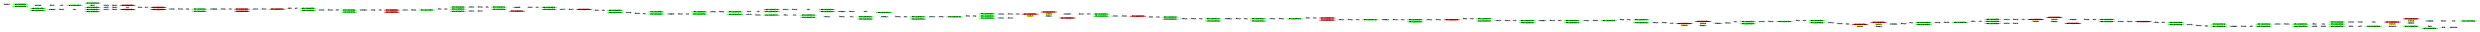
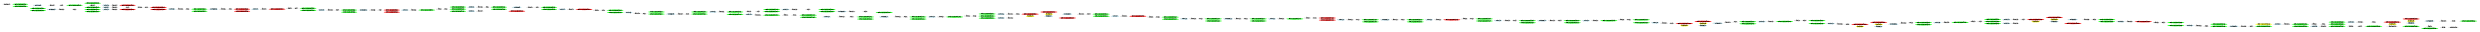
  strict digraph {
    rankdir=LR
    node [style=filled type=symmetric_quantize]
    n1 [label="nncf_model_input_#0" type=nncf_model_input]
    n2 [color=green label="AFQ_[B:8 M:S SGN:S PC:N NR:N]_#1_G0"]
    n3 [color=lightblue label="conv2d_k7x7_PAD_#3" type=conv2d]
    n4 [label="batch_norm_#4" type=batch_norm]
    n5 [color=green label="WFQ_[B:8 M:S SGN:S PC:Y NR:N]_#2_G0"]
    n6 [label="relu__#5" type=relu_]
    n7 [color=green label="AFQ_[B:8 M:S SGN:U PC:N NR:N]_#6_G39"]
    n8 [label="max_pool2d_#7" type=max_pool2d]
    n9 [color=lightblue label="conv2d_k1x1_#9" type=conv2d]
    n10 [color=lightblue label="conv2d_k1x1_#23" type=conv2d]
    n11 [label="batch_norm_#10" type=batch_norm]
    n12 [label="batch_norm_#24" type=batch_norm]
    n13 [color=green label="WFQ_[B:8 M:S SGN:S PC:Y NR:N]_#8_G39"]
    n14 [label="relu__#11" type=relu_]
    n15 [color=green label="AFQ_[B:8 M:S SGN:U PC:N NR:N]_#12_G1"]
    n16 [color=lightblue label="conv2d_k3x3_PAD_#14" type=conv2d]
    n17 [label="batch_norm_#15" type=batch_norm]
    n18 [color=green label="WFQ_[B:8 M:S SGN:S PC:Y NR:N]_#13_G1"]
    n19 [label="relu__#16" type=relu_]
    n20 [color=green label="AFQ_[B:8 M:S SGN:U PC:N NR:N]_#17_G2"]
    n21 [color=lightblue label="conv2d_k1x1_#19" type=conv2d]
    n22 [label="batch_norm_#20" type=batch_norm]
    n23 [color=green label="WFQ_[B:8 M:S SGN:S PC:Y NR:N]_#18_G2"]
    n24 [color=red label="AFQ_[B:4 M:S SGN:S PC:N NR:N]_#21_G3"]
    n25 [label="__iadd___#26" type=__iadd__]
    n26 [label="relu__#27" type=relu_]
    n27 [color=green label="WFQ_[B:8 M:S SGN:S PC:Y NR:N]_#22_G39"]
    n28 [color=red label="AFQ_[B:4 M:S SGN:S PC:N NR:N]_#25_G3"]
    n29 [color=red label="AFQ_[B:4 M:S SGN:S PC:N NR:N]_#28_G40"]
    n30 [color=lightblue label="conv2d_k1x1_#30" type=conv2d]
    n31 [label="__iadd___#43" type=__iadd__]
    n32 [label="batch_norm_#31" type=batch_norm]
    n33 [label="relu__#44" type=relu_]
    n34 [color=red label="WFQ_[B:4 M:S SGN:S PC:Y NR:N]_#29_G40"]
    n35 [label="relu__#32" type=relu_]
    n36 [color=green label="AFQ_[B:8 M:S SGN:U PC:N NR:N]_#33_G4"]
    n37 [color=lightblue label="conv2d_k3x3_PAD_#35" type=conv2d]
    n38 [label="batch_norm_#36" type=batch_norm]
    n39 [color=green label="WFQ_[B:8 M:S SGN:S PC:Y NR:N]_#34_G4"]
    n40 [label="relu__#37" type=relu_]
    n41 [color=red label="AFQ_[B:4 M:S SGN:U PC:N NR:N]_#38_G5"]
    n42 [color=lightblue label="conv2d_k1x1_#40" type=conv2d]
    n43 [label="batch_norm_#41" type=batch_norm]
    n44 [color=red label="WFQ_[B:4 M:S SGN:S PC:Y NR:N]_#39_G5"]
    n45 [color=red label="AFQ_[B:4 M:S SGN:S PC:N NR:N]_#42_G40"]
    n46 [color=green label="AFQ_[B:8 M:S SGN:S PC:N NR:N]_#45_G41"]
    n47 [color=lightblue label="conv2d_k1x1_#47" type=conv2d]
    n48 [label="__iadd___#60" type=__iadd__]
    n49 [label="batch_norm_#48" type=batch_norm]
    n50 [label="relu__#61" type=relu_]
    n51 [color=green label="WFQ_[B:8 M:S SGN:S PC:Y NR:N]_#46_G41"]
    n52 [label="relu__#49" type=relu_]
    n53 [color=green label="AFQ_[B:8 M:S SGN:U PC:N NR:N]_#50_G6"]
    n54 [color=lightblue label="conv2d_k3x3_PAD_#52" type=conv2d]
    n55 [label="batch_norm_#53" type=batch_norm]
    n56 [color=green label="WFQ_[B:8 M:S SGN:S PC:Y NR:N]_#51_G6"]
    n57 [label="relu__#54" type=relu_]
    n58 [color=red label="AFQ_[B:4 M:S SGN:U PC:N NR:N]_#55_G7"]
    n59 [color=lightblue label="conv2d_k1x1_#57" type=conv2d]
    n60 [label="batch_norm_#58" type=batch_norm]
    n61 [color=red label="WFQ_[B:4 M:S SGN:S PC:Y NR:N]_#56_G7"]
    n62 [color=green label="AFQ_[B:8 M:S SGN:S PC:N NR:N]_#59_G41"]
    n63 [color=green label="AFQ_[B:8 M:S SGN:U PC:N NR:N]_#62_G42"]
    n64 [color=lightblue label="conv2d_k1x1_#64" type=conv2d]
    n65 [color=lightblue label="conv2d_k1x1_#78" type=conv2d]
    n66 [label="batch_norm_#65" type=batch_norm]
    n67 [label="batch_norm_#79" type=batch_norm]
    n68 [color=green label="WFQ_[B:8 M:S SGN:S PC:Y NR:N]_#63_G42"]
    n69 [label="relu__#66" type=relu_]
    n70 [color=green label="AFQ_[B:8 M:S SGN:U PC:N NR:N]_#67_G8"]
    n71 [color=lightblue label="conv2d_k3x3_PAD_#69" type=conv2d]
    n72 [label="batch_norm_#70" type=batch_norm]
    n73 [color=green label="WFQ_[B:8 M:S SGN:S PC:Y NR:N]_#68_G8"]
    n74 [label="relu__#71" type=relu_]
    n75 [color=green label="AFQ_[B:8 M:S SGN:U PC:N NR:N]_#72_G9"]
    n76 [color=lightblue label="conv2d_k1x1_#74" type=conv2d]
    n77 [label="batch_norm_#75" type=batch_norm]
    n78 [color=green label="WFQ_[B:8 M:S SGN:S PC:Y NR:N]_#73_G9"]
    n79 [color=red label="AFQ_[B:4 M:S SGN:S PC:N NR:N]_#76_G10"]
    n80 [label="__iadd___#81" type=__iadd__]
    n81 [label="relu__#82" type=relu_]
    n82 [color=green label="WFQ_[B:8 M:S SGN:S PC:Y NR:N]_#77_G42"]
    n83 [color=red label="AFQ_[B:4 M:S SGN:S PC:N NR:N]_#80_G10"]
    n84 [color=green label="AFQ_[B:8 M:S SGN:S PC:N NR:N]_#83_G43"]
    n85 [color=lightblue label="conv2d_k1x1_#85" type=conv2d]
    n86 [label="__iadd___#98" type=__iadd__]
    n87 [label="batch_norm_#86" type=batch_norm]
    n88 [label="relu__#99" type=relu_]
    n89 [color=green label="WFQ_[B:8 M:S SGN:S PC:Y NR:N]_#84_G43"]
    n90 [label="relu__#87" type=relu_]
    n91 [color=green label="AFQ_[B:8 M:S SGN:U PC:N NR:N]_#88_G11"]
    n92 [color=lightblue label="conv2d_k3x3_PAD_#90" type=conv2d]
    n93 [label="batch_norm_#91" type=batch_norm]
    n94 [color=green label="WFQ_[B:8 M:S SGN:S PC:Y NR:N]_#89_G11"]
    n95 [label="relu__#92" type=relu_]
    n96 [color=green label="AFQ_[B:8 M:S SGN:U PC:N NR:N]_#93_G12"]
    n97 [color=lightblue label="conv2d_k1x1_#95" type=conv2d]
    n98 [label="batch_norm_#96" type=batch_norm]
    n99 [color=green label="WFQ_[B:8 M:S SGN:S PC:Y NR:N]_#94_G12"]
    n100 [color=green label="AFQ_[B:8 M:S SGN:S PC:N NR:N]_#97_G43"]
    n101 [color=green label="AFQ_[B:8 M:S SGN:S PC:N NR:N]_#100_G44"]
    n102 [color=lightblue label="conv2d_k1x1_#102" type=conv2d]
    n103 [label="__iadd___#115" type=__iadd__]
    n104 [label="batch_norm_#103" type=batch_norm]
    n105 [label="relu__#116" type=relu_]
    n106 [color=green label="WFQ_[B:8 M:S SGN:S PC:Y NR:N]_#101_G44"]
    n107 [label="relu__#104" type=relu_]
    n108 [color=green label="AFQ_[B:8 M:S SGN:U PC:N NR:N]_#105_G13"]
    n109 [color=lightblue label="conv2d_k3x3_PAD_#107" type=conv2d]
    n110 [label="batch_norm_#108" type=batch_norm]
    n111 [color=green label="WFQ_[B:8 M:S SGN:S PC:Y NR:N]_#106_G13"]
    n112 [label="relu__#109" type=relu_]
    n113 [color=green label="AFQ_[B:8 M:S SGN:U PC:N NR:N]_#110_G14"]
    n114 [color=lightblue label="conv2d_k1x1_#112" type=conv2d]
    n115 [label="batch_norm_#113" type=batch_norm]
    n116 [color=green label="WFQ_[B:8 M:S SGN:S PC:Y NR:N]_#111_G14"]
    n117 [color=green label="AFQ_[B:8 M:S SGN:S PC:N NR:N]_#114_G44"]
    n118 [color=green label="AFQ_[B:8 M:S SGN:S PC:N NR:N]_#117_G45"]
    n119 [color=lightblue label="conv2d_k1x1_#119" type=conv2d]
    n120 [label="__iadd___#132" type=__iadd__]
    n121 [label="batch_norm_#120" type=batch_norm]
    n122 [label="relu__#133" type=relu_]
    n123 [color=green label="WFQ_[B:8 M:S SGN:S PC:Y NR:N]_#118_G45"]
    n124 [label="relu__#121" type=relu_]
    n125 [color=green label="AFQ_[B:8 M:S SGN:U PC:N NR:N]_#122_G15"]
    n126 [color=lightblue label="conv2d_k3x3_PAD_#124" type=conv2d]
    n127 [label="batch_norm_#125" type=batch_norm]
    n128 [color=green label="WFQ_[B:8 M:S SGN:S PC:Y NR:N]_#123_G15"]
    n129 [label="relu__#126" type=relu_]
    n130 [color=green label="AFQ_[B:8 M:S SGN:U PC:N NR:N]_#127_G16"]
    n131 [color=lightblue label="conv2d_k1x1_#129" type=conv2d]
    n132 [label="batch_norm_#130" type=batch_norm]
    n133 [color=green label="WFQ_[B:8 M:S SGN:S PC:Y NR:N]_#128_G16"]
    n134 [color=green label="AFQ_[B:8 M:S SGN:S PC:N NR:N]_#131_G45"]
    n135 [color=green label="AFQ_[B:8 M:S SGN:U PC:N NR:N]_#134_G46"]
    n136 [color=lightblue label="conv2d_k1x1_#136" type=conv2d]
    n137 [color=lightblue label="conv2d_k1x1_#151" type=conv2d]
    n138 [label="batch_norm_#137" type=batch_norm]
    n139 [label="batch_norm_#152" type=batch_norm]
    n140 [color=green label="WFQ_[B:8 M:S SGN:S PC:Y NR:N]_#135_G46"]
    n141 [label="relu__#138" type=relu_]
    n142 [color=red label="AFQ_[B:4 M:S SGN:U PC:N NR:N]_#139_G17"]
    n143 [color=lightblue label="pad_k3x3_PAD_#141" type=pad]
    n144 [color=lightblue label="conv2d_k3x3_PAD_#142" type=conv2d]
    n145 [color=red label="WFQ_[B:4 M:S SGN:S PC:Y NR:N]_#140_G17"]
    n146 [label="batch_norm_#143" type=batch_norm]
    n147 [color=yellow label=adjust_padding_value type=""]
    n148 [label="relu__#144" type=relu_]
    n149 [color=yellow label=adjust_padding_value type=""]
    n150 [color=green label="AFQ_[B:8 M:S SGN:U PC:N NR:N]_#145_G18"]
    n151 [color=lightblue label="conv2d_k1x1_#147" type=conv2d]
    n152 [label="batch_norm_#148" type=batch_norm]
    n153 [color=green label="WFQ_[B:8 M:S SGN:S PC:Y NR:N]_#146_G18"]
    n154 [color=red label="AFQ_[B:4 M:S SGN:S PC:N NR:N]_#149_G19"]
    n155 [label="__iadd___#154" type=__iadd__]
    n156 [label="relu__#155" type=relu_]
    n157 [color=green label="WFQ_[B:8 M:S SGN:S PC:Y NR:N]_#150_G46"]
    n158 [color=red label="AFQ_[B:4 M:S SGN:S PC:N NR:N]_#153_G19"]
    n159 [color=green label="AFQ_[B:8 M:S SGN:S PC:N NR:N]_#156_G47"]
    n160 [color=lightblue label="conv2d_k1x1_#158" type=conv2d]
    n161 [label="__iadd___#171" type=__iadd__]
    n162 [label="batch_norm_#159" type=batch_norm]
    n163 [label="relu__#172" type=relu_]
    n164 [color=green label="WFQ_[B:8 M:S SGN:S PC:Y NR:N]_#157_G47"]
    n165 [label="relu__#160" type=relu_]
    n166 [color=green label="AFQ_[B:8 M:S SGN:U PC:N NR:N]_#161_G20"]
    n167 [color=lightblue label="conv2d_k3x3_PAD_#163" type=conv2d]
    n168 [label="batch_norm_#164" type=batch_norm]
    n169 [color=green label="WFQ_[B:8 M:S SGN:S PC:Y NR:N]_#162_G20"]
    n170 [label="relu__#165" type=relu_]
    n171 [color=green label="AFQ_[B:8 M:S SGN:U PC:N NR:N]_#166_G21"]
    n172 [color=lightblue label="conv2d_k1x1_#168" type=conv2d]
    n173 [label="batch_norm_#169" type=batch_norm]
    n174 [color=green label="WFQ_[B:8 M:S SGN:S PC:Y NR:N]_#167_G21"]
    n175 [color=green label="AFQ_[B:8 M:S SGN:S PC:N NR:N]_#170_G47"]
    n176 [color=red label="AFQ_[B:4 M:S SGN:S PC:N NR:N]_#173_G48"]
    n177 [color=lightblue label="conv2d_k1x1_#175" type=conv2d]
    n178 [label="__iadd___#188" type=__iadd__]
    n179 [label="batch_norm_#176" type=batch_norm]
    n180 [label="relu__#189" type=relu_]
    n181 [color=red label="WFQ_[B:4 M:S SGN:S PC:Y NR:N]_#174_G48"]
    n182 [label="relu__#177" type=relu_]
    n183 [color=green label="AFQ_[B:8 M:S SGN:U PC:N NR:N]_#178_G22"]
    n184 [color=lightblue label="conv2d_k3x3_PAD_#180" type=conv2d]
    n185 [label="batch_norm_#181" type=batch_norm]
+   n186 [color=green label="WFQ_[B:8 M:S SGN:S PC:Y NR:N]_#179_G22"]
    n187 [label="relu__#182" type=relu_]
    n188 [color=green label="AFQ_[B:8 M:S SGN:U PC:N NR:N]_#183_G23"]
    n189 [color=lightblue label="conv2d_k1x1_#185" type=conv2d]
    n190 [label="batch_norm_#186" type=batch_norm]
    n191 [color=green label="WFQ_[B:8 M:S SGN:S PC:Y NR:N]_#184_G23"]
    n192 [color=red label="AFQ_[B:4 M:S SGN:S PC:N NR:N]_#187_G48"]
    n193 [color=green label="AFQ_[B:8 M:S SGN:S PC:N NR:N]_#190_G49"]
    n194 [color=lightblue label="conv2d_k1x1_#192" type=conv2d]
    n195 [label="__iadd___#205" type=__iadd__]
    n196 [label="batch_norm_#193" type=batch_norm]
    n197 [label="relu__#206" type=relu_]
    n198 [color=green label="WFQ_[B:8 M:S SGN:S PC:Y NR:N]_#191_G49"]
    n199 [label="relu__#194" type=relu_]
    n200 [color=green label="AFQ_[B:8 M:S SGN:U PC:N NR:N]_#195_G24"]
    n201 [color=lightblue label="conv2d_k3x3_PAD_#197" type=conv2d]
    n202 [label="batch_norm_#198" type=batch_norm]
    n203 [color=green label="WFQ_[B:8 M:S SGN:S PC:Y NR:N]_#196_G24"]
    n204 [label="relu__#199" type=relu_]
    n205 [color=green label="AFQ_[B:8 M:S SGN:U PC:N NR:N]_#200_G25"]
    n206 [color=lightblue label="conv2d_k1x1_#202" type=conv2d]
    n207 [label="batch_norm_#203" type=batch_norm]
    n208 [color=green label="WFQ_[B:8 M:S SGN:S PC:Y NR:N]_#201_G25"]
    n209 [color=green label="AFQ_[B:8 M:S SGN:S PC:N NR:N]_#204_G49"]
    n210 [color=green label="AFQ_[B:8 M:S SGN:S PC:N NR:N]_#207_G50"]
    n211 [color=lightblue label="conv2d_k1x1_#209" type=conv2d]
    n212 [label="__iadd___#223" type=__iadd__]
    n213 [label="batch_norm_#210" type=batch_norm]
    n214 [label="relu__#224" type=relu_]
    n215 [color=green label="WFQ_[B:8 M:S SGN:S PC:Y NR:N]_#208_G50"]
    n216 [label="relu__#211" type=relu_]
    n217 [color=red label="AFQ_[B:4 M:S SGN:U PC:N NR:N]_#212_G26"]
    n218 [color=lightblue label="pad_k3x3_PAD_#214" type=pad]
    n219 [color=lightblue label="conv2d_k3x3_PAD_#215" type=conv2d]
    n220 [color=red label="WFQ_[B:4 M:S SGN:S PC:Y NR:N]_#213_G26"]
    n221 [label="batch_norm_#216" type=batch_norm]
    n222 [color=yellow label=adjust_padding_value type=""]
    n223 [label="relu__#217" type=relu_]
    n224 [color=yellow label=adjust_padding_value type=""]
    n225 [color=green label="AFQ_[B:8 M:S SGN:U PC:N NR:N]_#218_G27"]
    n226 [color=lightblue label="conv2d_k1x1_#220" type=conv2d]
    n227 [label="batch_norm_#221" type=batch_norm]
    n228 [color=green label="WFQ_[B:8 M:S SGN:S PC:Y NR:N]_#219_G27"]
    n229 [color=green label="AFQ_[B:8 M:S SGN:S PC:N NR:N]_#222_G50"]
    n230 [color=green label="AFQ_[B:8 M:S SGN:S PC:N NR:N]_#225_G51"]
    n231 [color=lightblue label="conv2d_k1x1_#227" type=conv2d]
    n232 [label="__iadd___#241" type=__iadd__]
    n233 [label="batch_norm_#228" type=batch_norm]
    n234 [label="relu__#242" type=relu_]
    n235 [color=green label="WFQ_[B:8 M:S SGN:S PC:Y NR:N]_#226_G51"]
    n236 [label="relu__#229" type=relu_]
    n237 [color=red label="AFQ_[B:4 M:S SGN:U PC:N NR:N]_#230_G28"]
    n238 [color=lightblue label="pad_k3x3_PAD_#232" type=pad]
    n239 [color=lightblue label="conv2d_k3x3_PAD_#233" type=conv2d]
    n240 [color=red label="WFQ_[B:4 M:S SGN:S PC:Y NR:N]_#231_G28"]
    n241 [label="batch_norm_#234" type=batch_norm]
    n242 [color=yellow label=adjust_padding_value type=""]
    n243 [label="relu__#235" type=relu_]
    n244 [color=yellow label=adjust_padding_value type=""]
    n245 [color=green label="AFQ_[B:8 M:S SGN:U PC:N NR:N]_#236_G29"]
    n246 [color=lightblue label="conv2d_k1x1_#238" type=conv2d]
    n247 [label="batch_norm_#239" type=batch_norm]
    n248 [color=green label="WFQ_[B:8 M:S SGN:S PC:Y NR:N]_#237_G29"]
    n249 [color=green label="AFQ_[B:8 M:S SGN:S PC:N NR:N]_#240_G51"]
    n250 [color=green label="AFQ_[B:8 M:S SGN:U PC:N NR:N]_#243_G52"]
    n251 [color=lightblue label="conv2d_k1x1_#245" type=conv2d]
    n252 [color=lightblue label="conv2d_k1x1_#260" type=conv2d]
    n253 [label="batch_norm_#246" type=batch_norm]
    n254 [label="batch_norm_#261" type=batch_norm]
    n255 [color=green label="WFQ_[B:8 M:S SGN:S PC:Y NR:N]_#244_G52"]
    n256 [label="relu__#247" type=relu_]
    n257 [color=red label="AFQ_[B:4 M:S SGN:U PC:N NR:N]_#248_G30"]
    n258 [color=lightblue label="pad_k3x3_PAD_#250" type=pad]
    n259 [color=lightblue label="conv2d_k3x3_PAD_#251" type=conv2d]
    n260 [color=red label="WFQ_[B:4 M:S SGN:S PC:Y NR:N]_#249_G30"]
    n261 [label="batch_norm_#252" type=batch_norm]
    n262 [color=yellow label=adjust_padding_value type=""]
    n263 [label="relu__#253" type=relu_]
    n264 [color=yellow label=adjust_padding_value type=""]
    n265 [color=green label="AFQ_[B:8 M:S SGN:U PC:N NR:N]_#254_G31"]
    n266 [color=lightblue label="conv2d_k1x1_#256" type=conv2d]
    n267 [label="batch_norm_#257" type=batch_norm]
    n268 [color=green label="WFQ_[B:8 M:S SGN:S PC:Y NR:N]_#255_G31"]
    n269 [color=red label="AFQ_[B:4 M:S SGN:S PC:N NR:N]_#258_G32"]
    n270 [label="__iadd___#263" type=__iadd__]
    n271 [label="relu__#264" type=relu_]
    n272 [color=green label="WFQ_[B:8 M:S SGN:S PC:Y NR:N]_#259_G52"]
    n273 [color=red label="AFQ_[B:4 M:S SGN:S PC:N NR:N]_#262_G32"]
    n274 [color=green label="AFQ_[B:8 M:S SGN:S PC:N NR:N]_#265_G53"]
    n275 [color=lightblue label="conv2d_k1x1_#267" type=conv2d]
    n276 [label="__iadd___#280" type=__iadd__]
    n277 [label="batch_norm_#268" type=batch_norm]
    n278 [label="relu__#281" type=relu_]
    n279 [color=green label="WFQ_[B:8 M:S SGN:S PC:Y NR:N]_#266_G53"]
    n280 [label="relu__#269" type=relu_]
    n281 [color=green label="AFQ_[B:8 M:S SGN:U PC:N NR:N]_#270_G33"]
    n282 [color=lightblue label="conv2d_k3x3_PAD_#272" type=conv2d]
    n283 [label="batch_norm_#273" type=batch_norm]
    n284 [color=green label="WFQ_[B:8 M:S SGN:S PC:Y NR:N]_#271_G33"]
    n285 [label="relu__#274" type=relu_]
    n286 [color=green label="AFQ_[B:8 M:S SGN:U PC:N NR:N]_#275_G34"]
    n287 [color=lightblue label="conv2d_k1x1_#277" type=conv2d]
    n288 [label="batch_norm_#278" type=batch_norm]
-   n289 [color=green label="WFQ_[B:8 M:S SGN:S PC:Y NR:N]_#276_G34"]
+   n289 [color=green label="WFQ_[B:8 M:S SGN:S PC:Y NR:N]_#276_G34" fillcolor=yellow]
    n290 [color=green label="AFQ_[B:8 M:S SGN:S PC:N NR:N]_#279_G53"]
    n291 [color=green label="AFQ_[B:8 M:S SGN:S PC:N NR:N]_#282_G54"]
    n292 [color=lightblue label="conv2d_k1x1_#284" type=conv2d]
    n293 [label="__iadd___#298" type=__iadd__]
    n294 [label="batch_norm_#285" type=batch_norm]
    n295 [label="relu__#299" type=relu_]
    n296 [color=green label="WFQ_[B:8 M:S SGN:S PC:Y NR:N]_#283_G54"]
    n297 [label="relu__#286" type=relu_]
    n298 [color=red label="AFQ_[B:4 M:S SGN:U PC:N NR:N]_#287_G35"]
    n299 [color=lightblue label="pad_k3x3_PAD_#289" type=pad]
    n300 [color=lightblue label="conv2d_k3x3_PAD_#290" type=conv2d]
    n301 [color=red label="WFQ_[B:4 M:S SGN:S PC:Y NR:N]_#288_G35"]
    n302 [label="batch_norm_#291" type=batch_norm]
    n303 [color=yellow label=adjust_padding_value type=""]
    n304 [label="relu__#292" type=relu_]
    n305 [color=yellow label=adjust_padding_value type=""]
    n306 [color=green label="AFQ_[B:8 M:S SGN:U PC:N NR:N]_#293_G36"]
    n307 [color=lightblue label="conv2d_k1x1_#295" type=conv2d]
    n308 [label="batch_norm_#296" type=batch_norm]
    n309 [color=green label="WFQ_[B:8 M:S SGN:S PC:Y NR:N]_#294_G36"]
    n310 [color=green label="AFQ_[B:8 M:S SGN:S PC:N NR:N]_#297_G54"]
    n311 [color=green label="AFQ_[B:8 M:S SGN:U PC:N NR:N]_#300_G37"]
    n312 [label="adaptive_avg_pool2d_#301" type=adaptive_avg_pool2d]
    n313 [color=green label="AFQ_[B:8 M:S SGN:U PC:N NR:N]_#302_G38"]
    n314 [label="flatten_#303" type=flatten]
    n315 [label="linear_#305" type=linear]
    n316 [label="nncf_model_output_#306" type=nncf_model_output]
    n317 [color=green label="WFQ_[B:8 M:S SGN:S PC:Y NR:N]_#304_G38"]
    n1 -> n2
    n2 -> n3
    n3 -> n4
    n4 -> n6
    n5 -> n3
    n6 -> n7
    n7 -> n8
    n8 -> n9
    n8 -> n10
    n9 -> n11
    n10 -> n12
    n11 -> n14
    n12 -> n28
    n13 -> n9
    n15 -> n16
    n16 -> n17
    n17 -> n19
    n18 -> n16
    n19 -> n20
    n20 -> n21
    n21 -> n22
    n22 -> n24
    n23 -> n21
    n24 -> n25
    n25 -> n26
    n26 -> n29
    n27 -> n10
    n28 -> n25
    n29 -> n30
    n29 -> n31
    n30 -> n32
    n31 -> n33
    n32 -> n35
    n33 -> n46
    n34 -> n30
    n35 -> n36
    n36 -> n37
    n37 -> n38
    n38 -> n40
    n39 -> n37
    n40 -> n41
    n41 -> n42
    n42 -> n43
    n43 -> n45
    n44 -> n42
    n45 -> n31
    n46 -> n47
    n46 -> n48
    n47 -> n49
    n48 -> n50
    n49 -> n52
    n50 -> n63
    n51 -> n47
    n52 -> n53
    n53 -> n54
    n54 -> n55
    n55 -> n57
    n56 -> n54
    n57 -> n58
    n58 -> n59
    n59 -> n60
    n60 -> n62
    n61 -> n59
    n62 -> n48
    n63 -> n64
    n63 -> n65
    n64 -> n66
    n65 -> n67
    n66 -> n69
    n67 -> n83
    n68 -> n64
    n69 -> n70
    n70 -> n71
    n71 -> n72
    n72 -> n74
    n73 -> n71
    n74 -> n75
    n75 -> n76
    n76 -> n77
    n77 -> n79
    n78 -> n76
    n79 -> n80
    n80 -> n81
    n81 -> n84
    n82 -> n65
    n83 -> n80
    n84 -> n85
    n84 -> n86
    n85 -> n87
    n86 -> n88
    n87 -> n90
    n88 -> n101
    n89 -> n85
    n90 -> n91
    n91 -> n92
    n92 -> n93
    n93 -> n95
    n94 -> n92
    n95 -> n96
    n96 -> n97
    n97 -> n98
    n98 -> n100
    n99 -> n97
    n100 -> n86
    n101 -> n102
    n101 -> n103
    n102 -> n104
    n103 -> n105
    n104 -> n107
    n105 -> n118
    n106 -> n102
    n107 -> n108
    n108 -> n109
    n109 -> n110
    n110 -> n112
    n111 -> n109
    n112 -> n113
    n114 -> n113
    n114 -> n115
    n115 -> n117
    n116 -> n114
    n117 -> n103
    n118 -> n119
    n118 -> n120
    n119 -> n121
    n120 -> n122
    n121 -> n124
    n122 -> n135
    n123 -> n119
    n124 -> n125
    n125 -> n126
    n126 -> n127
    n127 -> n129
    n128 -> n126
    n129 -> n130
    n130 -> n131
    n131 -> n132
    n132 -> n134
    n133 -> n131
    n134 -> n120
    n135 -> n136
    n135 -> n137
    n136 -> n138
    n137 -> n139
    n138 -> n141
    n139 -> n158
    n140 -> n136
    n141 -> n142
    n142 -> n143
    n143 -> n144
    n144 -> n146
    n145 -> n144
    n146 -> n148
    n147 -> n143
    n148 -> n150
    n149 -> n144
    n150 -> n151
    n151 -> n152
    n152 -> n154
    n153 -> n151
    n154 -> n155
    n155 -> n156
    n156 -> n159
    n157 -> n137
    n158 -> n155
    n159 -> n160
    n159 -> n161
    n160 -> n162
    n161 -> n163
    n162 -> n165
    n163 -> n176
    n164 -> n160
    n165 -> n166
    n166 -> n167
    n167 -> n168
    n168 -> n170
    n169 -> n167
    n170 -> n171
    n171 -> n172
    n172 -> n173
    n173 -> n175
    n174 -> n172
    n175 -> n161
    n176 -> n177
    n176 -> n178
    n177 -> n179
    n178 -> n180
    n179 -> n182
    n180 -> n193
    n181 -> n177
    n182 -> n183
    n183 -> n184
    n184 -> n185
    n185 -> n187
+   n186 -> n184
    n187 -> n188
    n188 -> n189
    n189 -> n190
    n190 -> n192
    n191 -> n189
    n192 -> n178
    n193 -> n194
    n193 -> n195
    n194 -> n196
    n195 -> n197
    n196 -> n199
    n197 -> n210
    n198 -> n194
    n199 -> n200
    n200 -> n201
    n201 -> n202
    n202 -> n204
    n203 -> n201
    n204 -> n205
    n205 -> n206
    n206 -> n207
    n207 -> n209
    n208 -> n206
    n209 -> n195
    n210 -> n211
    n210 -> n212
    n211 -> n213
    n212 -> n214
    n213 -> n216
    n214 -> n230
    n215 -> n211
    n216 -> n217
    n217 -> n218
    n218 -> n219
    n219 -> n221
    n220 -> n219
    n221 -> n223
    n222 -> n218
    n223 -> n225
    n224 -> n219
    n225 -> n226
    n226 -> n227
    n227 -> n229
    n228 -> n226
    n229 -> n212
    n230 -> n231
    n230 -> n232
    n231 -> n233
    n232 -> n234
    n233 -> n236
    n234 -> n250
    n235 -> n231
    n236 -> n237
    n237 -> n238
    n238 -> n239
    n239 -> n241
    n240 -> n239
    n241 -> n243
    n242 -> n238
    n243 -> n245
    n244 -> n239
    n245 -> n246
    n246 -> n247
    n247 -> n249
    n248 -> n246
    n249 -> n232
    n250 -> n251
    n250 -> n252
    n251 -> n253
    n252 -> n254
    n253 -> n256
    n254 -> n273
    n255 -> n251
    n256 -> n257
    n257 -> n258
    n258 -> n259
    n259 -> n261
    n260 -> n259
    n261 -> n263
    n262 -> n258
    n263 -> n265
    n264 -> n259
    n265 -> n266
    n266 -> n267
    n267 -> n269
    n268 -> n266
    n269 -> n270
    n270 -> n271
    n271 -> n274
    n272 -> n252
    n273 -> n270
    n274 -> n275
    n274 -> n276
    n275 -> n277
    n276 -> n278
    n277 -> n280
    n278 -> n291
    n279 -> n275
    n280 -> n281
    n281 -> n282
    n282 -> n283
    n283 -> n285
    n284 -> n282
    n285 -> n286
    n286 -> n287
    n287 -> n288
    n288 -> n290
    n289 -> n287
    n290 -> n276
    n291 -> n292
    n291 -> n293
    n292 -> n294
    n293 -> n295
    n294 -> n297
    n295 -> n311
    n296 -> n292
    n297 -> n298
    n298 -> n299
    n299 -> n300
    n300 -> n302
    n301 -> n300
    n302 -> n304
    n303 -> n299
    n304 -> n306
    n305 -> n300
    n307 -> n308
    n308 -> n310
    n309 -> n307
    n310 -> n293
    n311 -> n312
    n312 -> n313
    n313 -> n314
    n314 -> n315
    n315 -> n316
    n317 -> n315
  }
